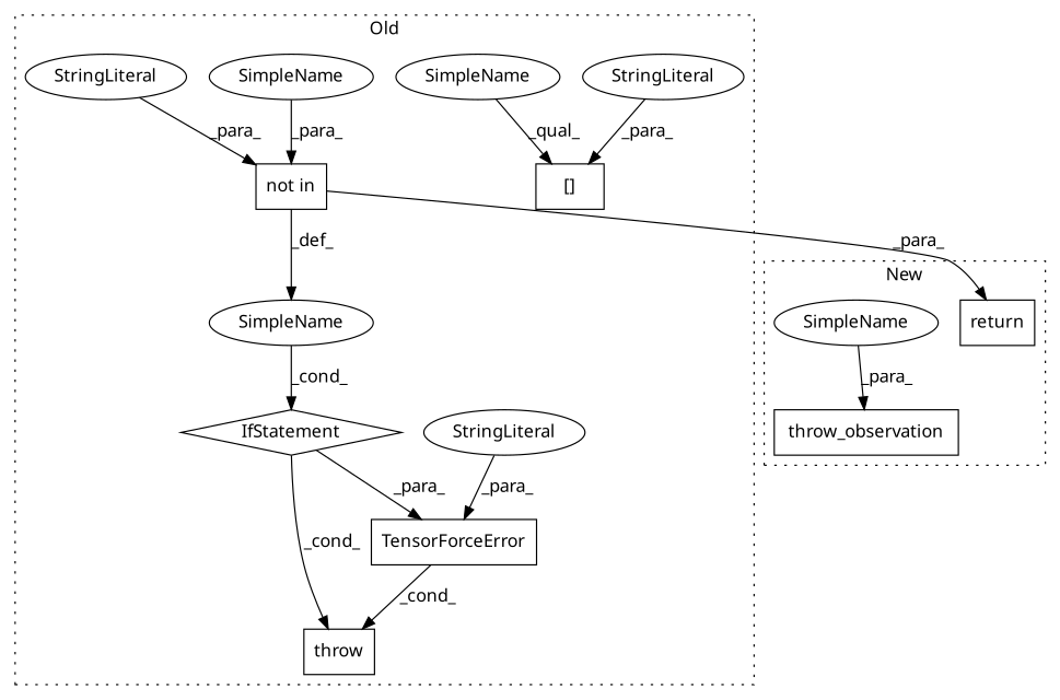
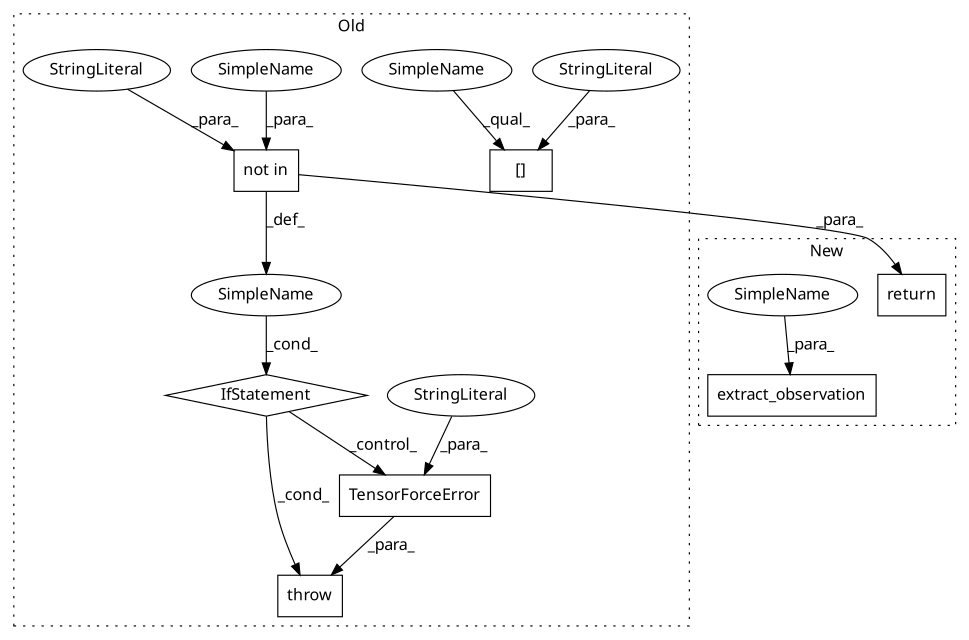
  digraph {
    fontname="Noto Sans"
    node [a=42 fontname="Noto Sans" l=8 s=2544 shape=ellipse]
    edge [fontname="Noto Sans"]
    n1 [a=108 l=26 label="not in" shape=box]
    n2 [a=2 l="9,1" label="[]" s="2667,2686" shape=box]
    n3 [a=32 l="17,1" label=TensorForceError s="2586,2647" shape=box]
    n4 [label=SimpleName l="" s=""]
    n5 [a=53 l=6 label=throw s=2580 shape=box]
    n6 [a=25 l="8,2" label=IfStatement s="2536,2570" shape=diamond]
    n7 [a=45 l=44 label=StringLiteral s=2603]
    n8 [a=45 l=10 label=StringLiteral s=2676]
    n9 [a=45 l=10 label=StringLiteral]
    n10 [label=SimpleName s=2667]
    n11 [label=SimpleName s=2562]
-   n12 [a=32 l="20,1" label=throw_observation s="2837,2865" shape=box]
+   n12 [a=32 l="20,1" label=extract_observation s="2837,2865" shape=box]
    n13 [a=41 l=7 label=return s=2825 shape=box]
    n14 [label=SimpleName s=2857]
    subgraph cluster_1 {
      label=Old
      style=dotted
      n1
      n2
      n3
      n4
      n5
      n6
      n7
      n8
      n9
      n10
      n11
    }
    subgraph cluster_2 {
      label=New
      style=dotted
      n12
      n13
      n14
    }
    n1 -> n4 [label=_def_]
    n1 -> n13 [label=_para_]
-   n3 -> n5 [label=_cond_]
+   n3 -> n5 [label=_para_]
    n4 -> n6 [label=_cond_]
-   n6 -> n3 [label=_para_]
+   n6 -> n3 [label=_control_]
    n6 -> n5 [label=_cond_]
    n7 -> n3 [label=_para_]
    n8 -> n2 [label=_para_]
    n9 -> n1 [label=_para_]
    n10 -> n2 [label=_qual_]
    n11 -> n1 [label=_para_]
    n14 -> n12 [label=_para_]
  }
